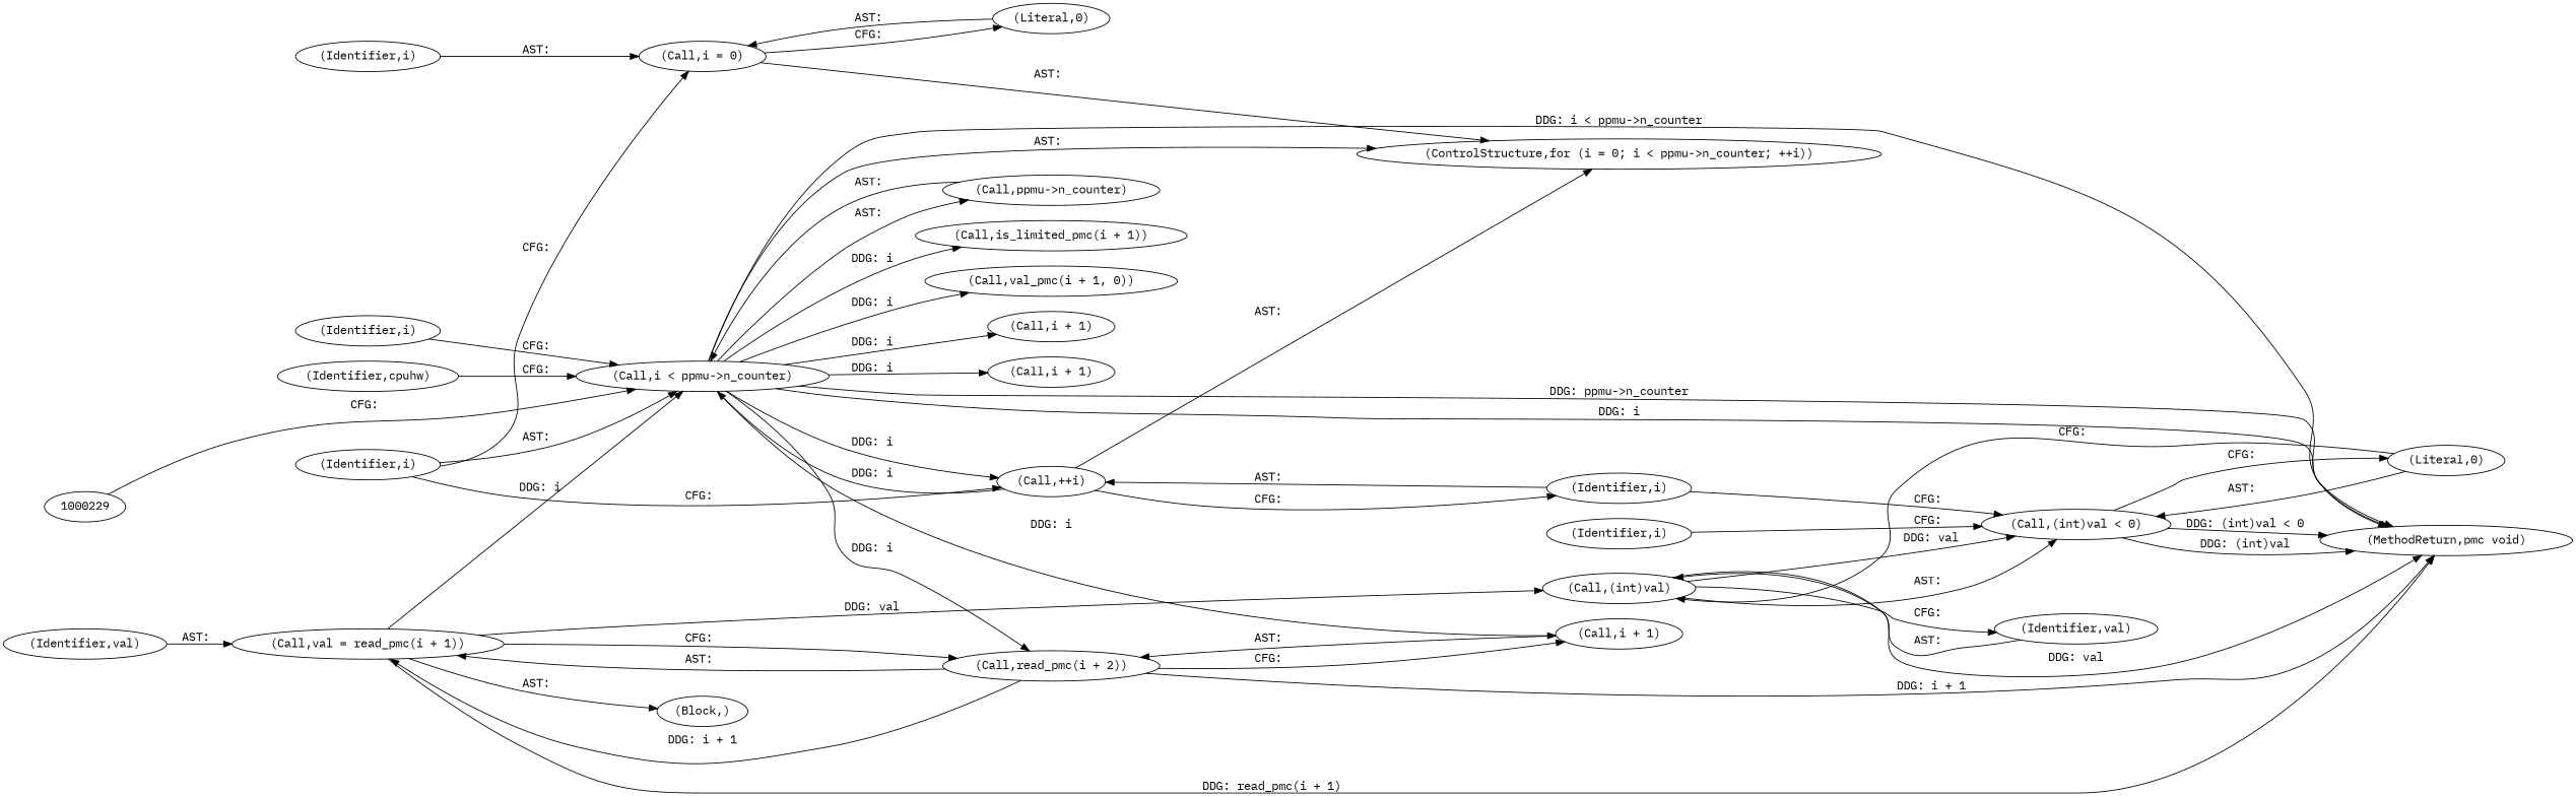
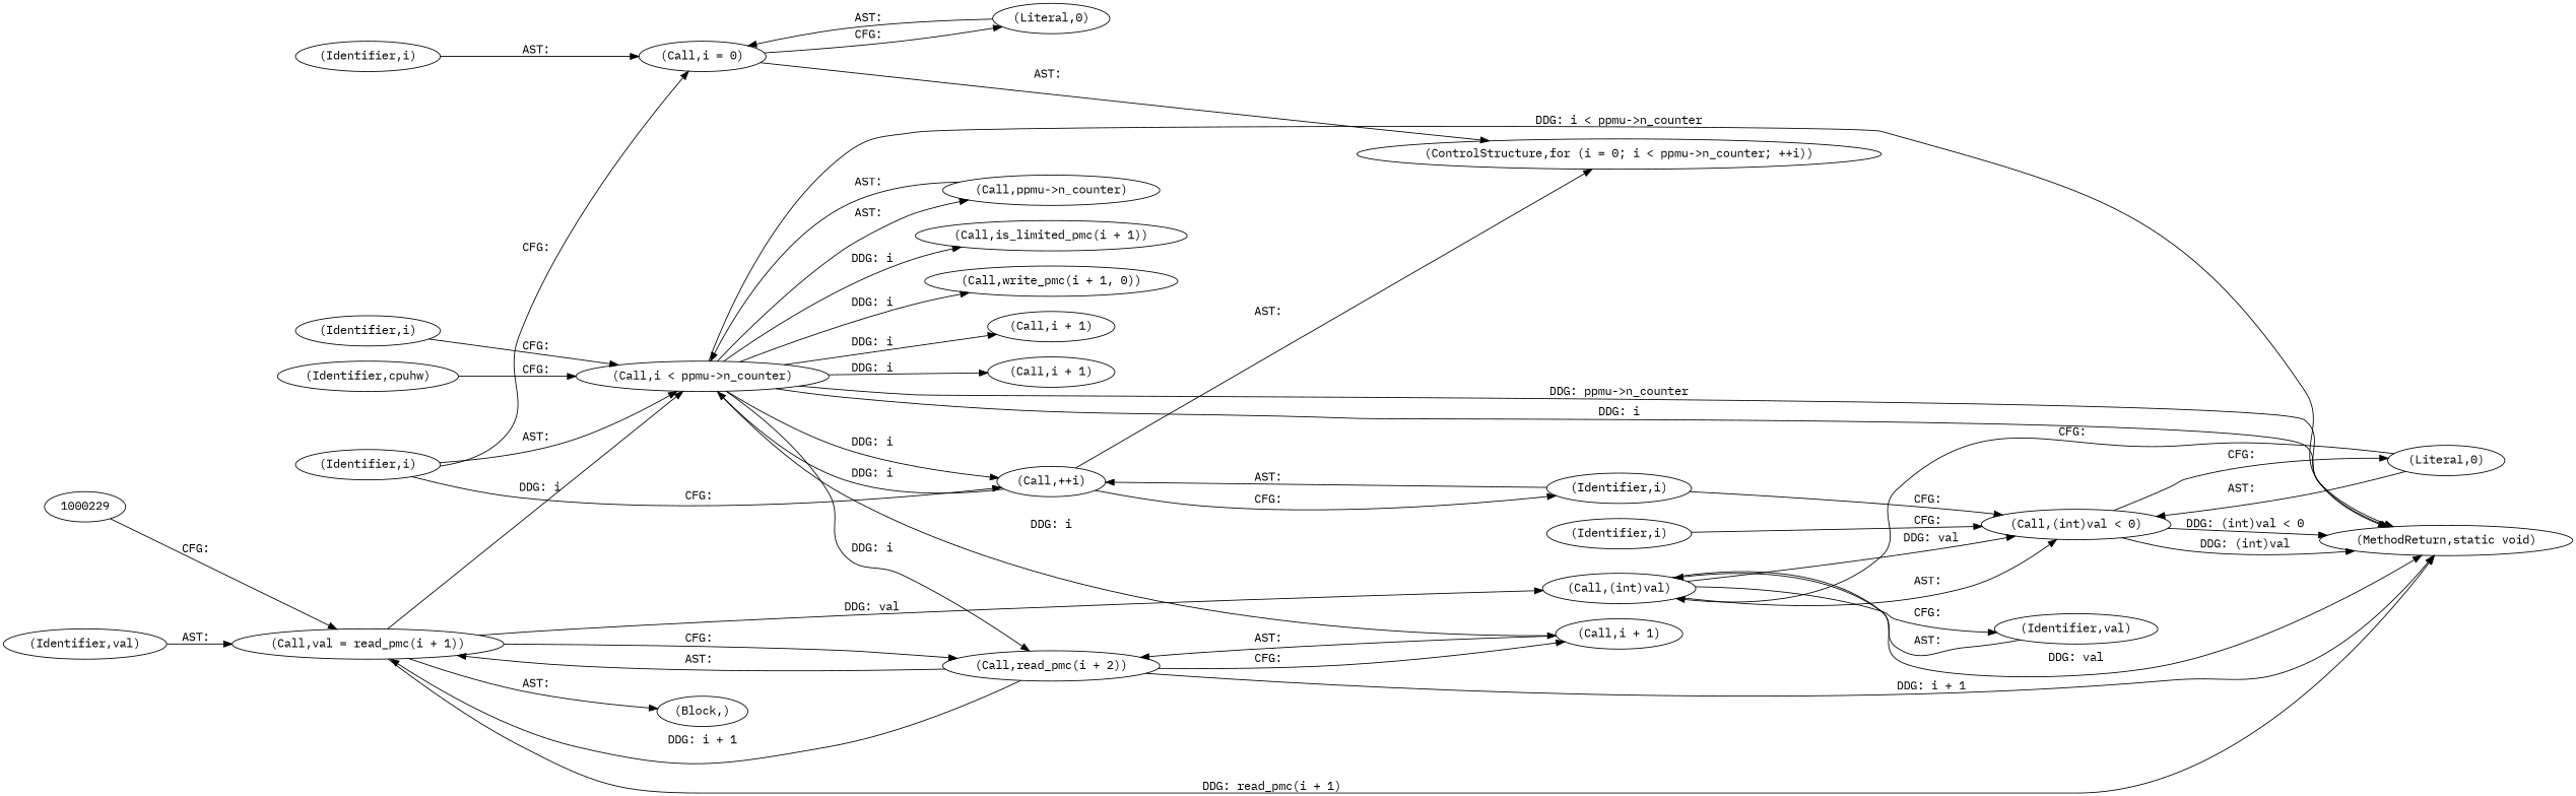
  digraph {
    fontname="IBM Plex Mono"
    rankdir=LR
    node [fontname="IBM Plex Mono"]
    edge [fontname="IBM Plex Mono"]
    n1 [label="(Call,(int)val)"]
    n2 [label="(Call,(int)val < 0)"]
    n3 [label="(Identifier,val)"]
-   n4 [label="(MethodReturn,pmc void)"]
+   n4 [label="(MethodReturn,static void)"]
    n5 [label="(Literal,0)"]
    n6 [label="(Call,val = read_pmc(i + 1))"]
    n7 [label="(Call,read_pmc(i + 2))"]
    n8 [label="(Block,)"]
    n9 [label="(Call,i < ppmu->n_counter)"]
    n10 [label="(Call,i + 1)"]
    n11 [label="(Call,++i)"]
    n12 [label="(Call,ppmu->n_counter)"]
    n13 [label="(Call,is_limited_pmc(i + 1))"]
    n14 [label="(ControlStructure,for (i = 0; i < ppmu->n_counter; ++i))"]
-   n15 [label="(Call,val_pmc(i + 1, 0))"]
+   n15 [label="(Call,write_pmc(i + 1, 0))"]
    n16 [label="(Call,i + 1)"]
    n17 [label="(Call,i + 1)"]
    n18 [label="(Identifier,i)"]
    n19 [label="(Call,i = 0)"]
    n20 [label="(Literal,0)"]
    n21 [label="(Identifier,i)"]
    n22 [label="(Identifier,i)"]
    n23 [label="(Identifier,i)"]
    n24 [label="(Identifier,cpuhw)"]
    n25 [label="(Identifier,val)"]
    n26 [label="(Identifier,i)"]
    1000229
    n1 -> n2 [label="AST: "]
    n1 -> n2 [label="DDG: val"]
    n1 -> n3 [label="CFG: "]
    n1 -> n4 [label="DDG: val"]
    n2 -> n4 [label="DDG: (int)val < 0"]
    n2 -> n4 [label="DDG: (int)val"]
    n2 -> n5 [label="CFG: "]
    n3 -> n1 [label="AST: "]
    n5 -> n1 [label="CFG: "]
    n5 -> n2 [label="AST: "]
    n6 -> n1 [label="DDG: val"]
    n6 -> n4 [label="DDG: read_pmc(i + 1)"]
    n6 -> n7 [label="CFG: "]
    n6 -> n8 [label="AST: "]
    n6 -> n9 [label="DDG: i"]
    n7 -> n4 [label="DDG: i + 1"]
    n7 -> n6 [label="AST: "]
    n7 -> n6 [label="DDG: i + 1"]
    n7 -> n10 [label="CFG: "]
    n9 -> n4 [label="DDG: i < ppmu->n_counter"]
    n9 -> n4 [label="DDG: ppmu->n_counter"]
    n9 -> n4 [label="DDG: i"]
    n9 -> n7 [label="DDG: i"]
    n9 -> n10 [label="DDG: i"]
    n9 -> n11 [label="DDG: i"]
    n9 -> n12 [label="AST: "]
    n9 -> n13 [label="DDG: i"]
-   n9 -> n14 [label="AST: "]
    n9 -> n15 [label="DDG: i"]
    n9 -> n16 [label="DDG: i"]
    n9 -> n17 [label="DDG: i"]
    n10 -> n7 [label="AST: "]
    n11 -> n9 [label="DDG: i"]
    n11 -> n14 [label="AST: "]
    n11 -> n18 [label="CFG: "]
    n12 -> n9 [label="AST: "]
    n18 -> n2 [label="CFG: "]
    n18 -> n11 [label="AST: "]
    n19 -> n14 [label="AST: "]
    n19 -> n20 [label="CFG: "]
    n20 -> n19 [label="AST: "]
    n21 -> n19 [label="AST: "]
    n22 -> n2 [label="CFG: "]
    n23 -> n9 [label="CFG: "]
    n24 -> n9 [label="CFG: "]
    n25 -> n6 [label="AST: "]
    n26 -> n9 [label="AST: "]
    n26 -> n11 [label="CFG: "]
    n26 -> n19 [label="CFG: "]
-   1000229 -> n9 [label="CFG: "]
+   1000229 -> n6 [label="CFG: "]
  }
